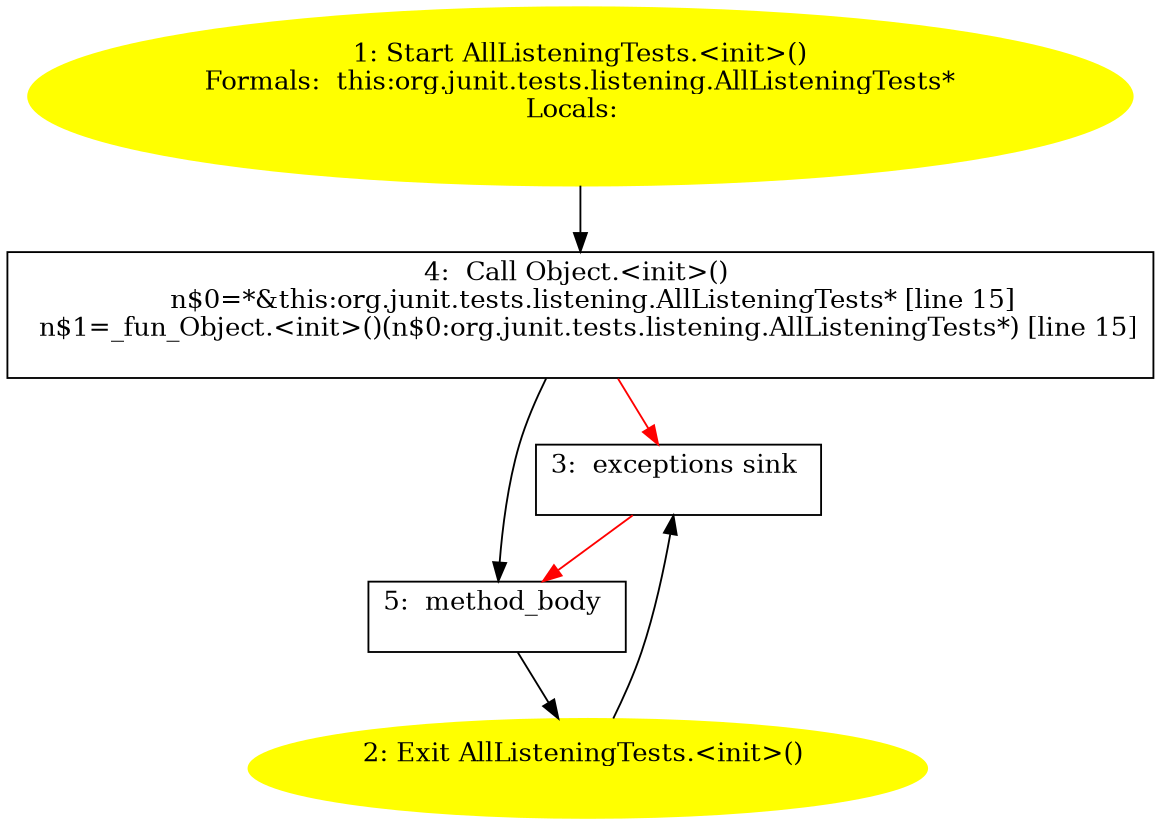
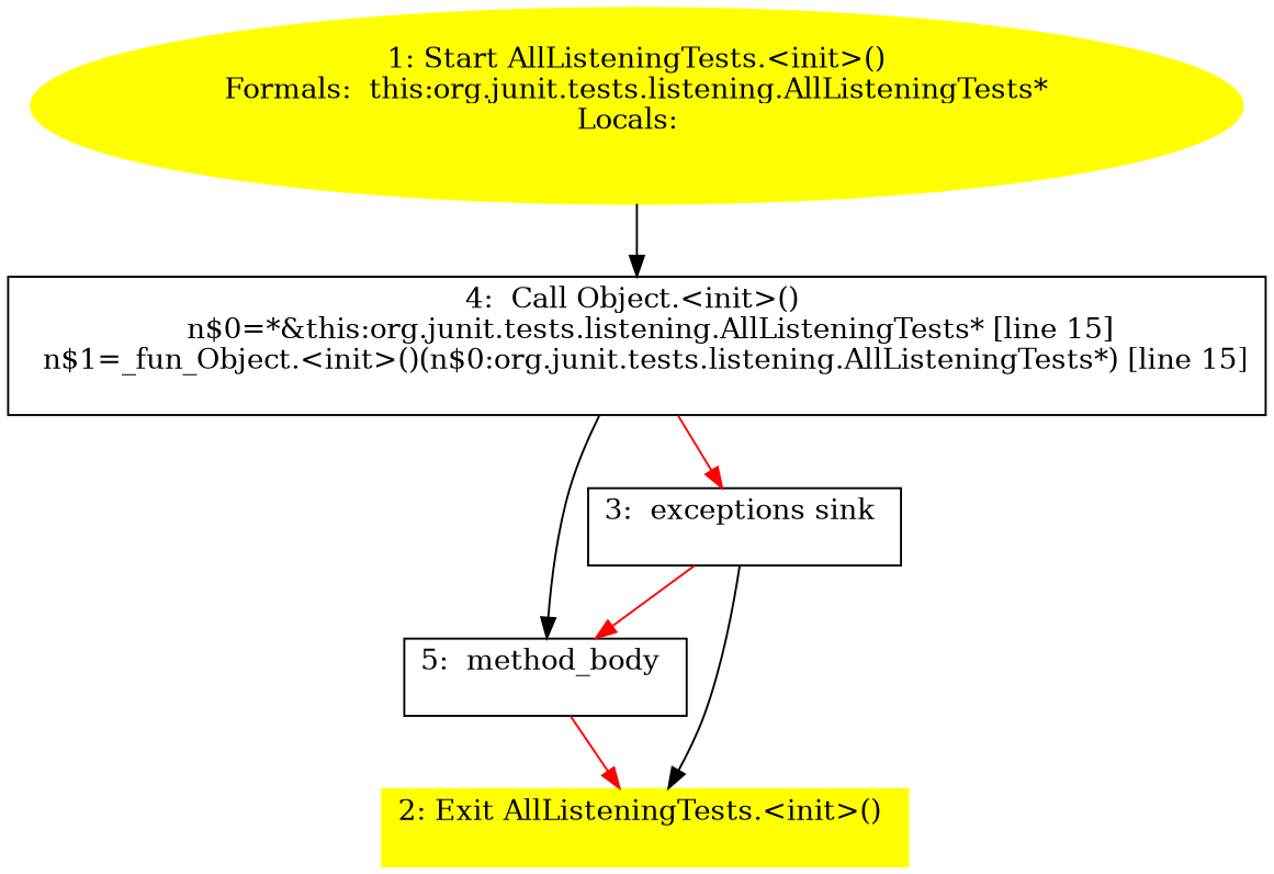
  digraph {
    node [shape=box]
    n1 [color=yellow label="1: Start AllListeningTests.<init>()\nFormals:  this:org.junit.tests.listening.AllListeningTests*\nLocals:  \n  " style=filled shape=""]
    n2 [label="4:  Call Object.<init>() \n   n$0=*&this:org.junit.tests.listening.AllListeningTests* [line 15]\n  n$1=_fun_Object.<init>()(n$0:org.junit.tests.listening.AllListeningTests*) [line 15]\n "]
    n3 [label="3:  exceptions sink \n  "]
    n4 [label="5:  method_body \n  "]
-   n5 [color=yellow label="2: Exit AllListeningTests.<init>() \n  " style=filled shape=""]
+   n5 [color=yellow label="2: Exit AllListeningTests.<init>() \n  " style=filled]
    n1 -> n2
    n2 -> n3 [color=red]
    n2 -> n4
    n3 -> n4 [color=red]
-   n5 -> n3
-   n4 -> n5
+   n3 -> n5
+   n4 -> n5 [color=red]
  }
